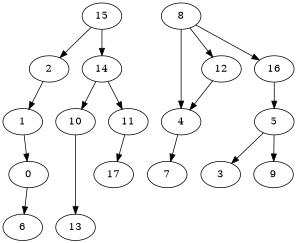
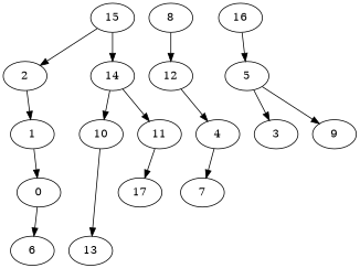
  digraph {
    edge [weight=0]
    0
    6
    1
    2
    8
    4
    12
    16
    7
    5
    3
    9
    10
    13
    11
    17
    14
    15
    0 -> 6
    1 -> 0
    2 -> 1
-   8 -> 4 [weight=1]
    8 -> 12
-   8 -> 16
    4 -> 7
    12 -> 4
    16 -> 5
    5 -> 3
    5 -> 9
    10 -> 13
    11 -> 17
    14 -> 10
    14 -> 11
    15 -> 2
    15 -> 14 [weight=1]
  }
